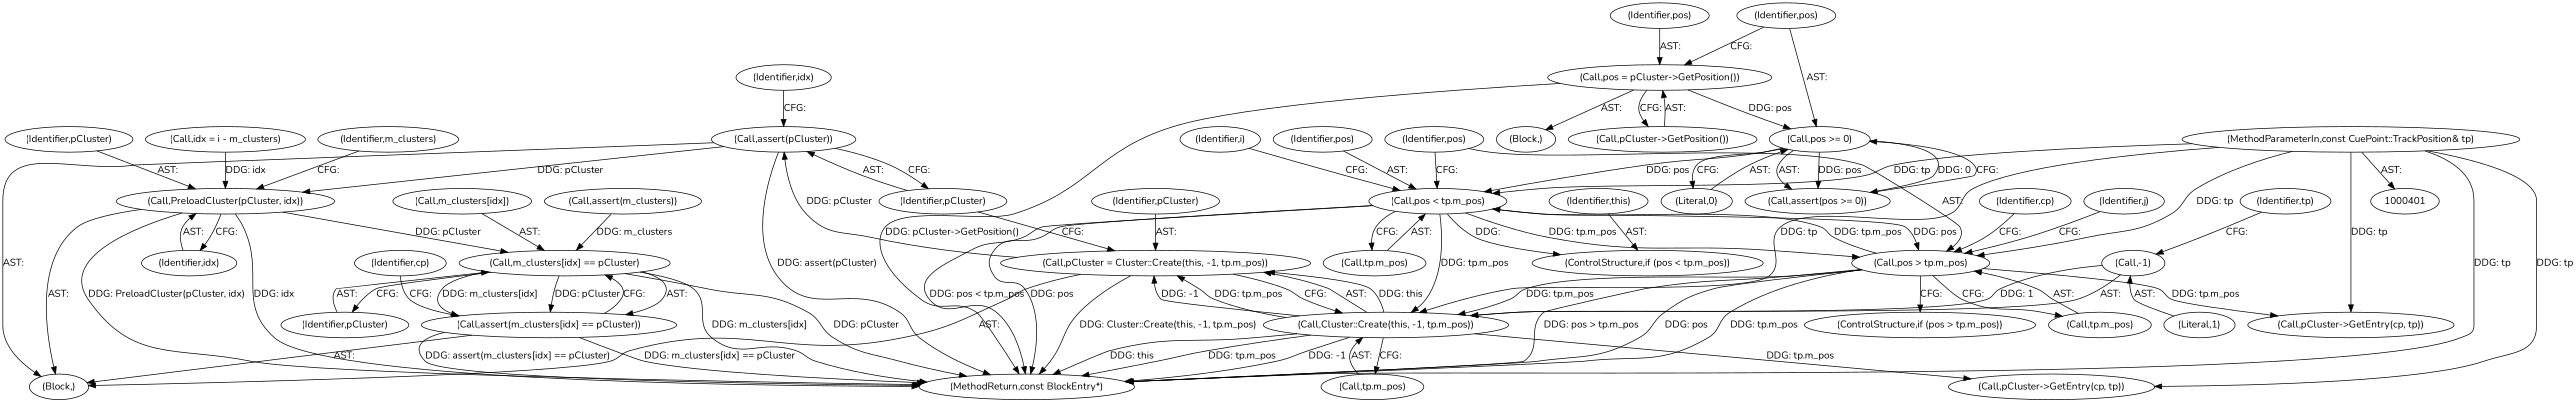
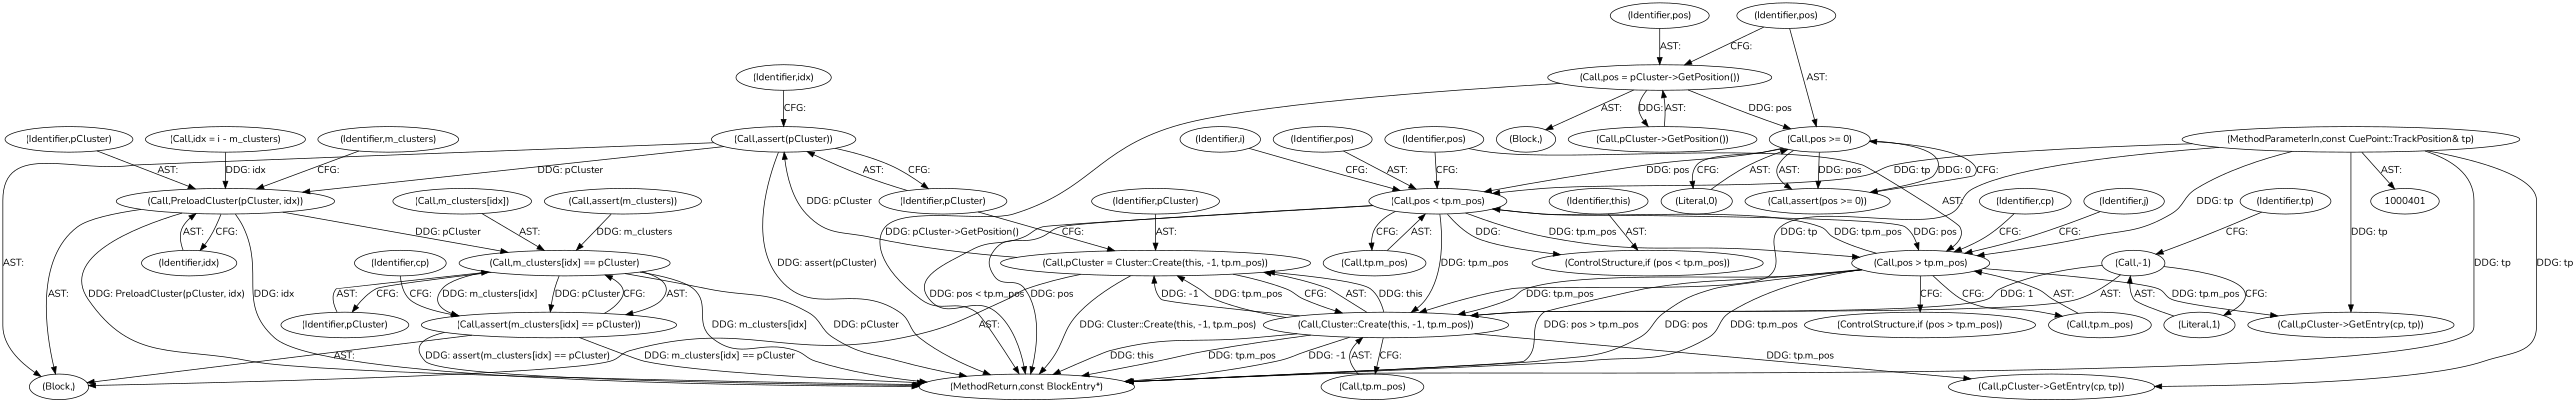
  digraph {
    fontname=Nunito
    node [fontname=Nunito]
    edge [fontname=Nunito]
    n1 [label="(Call,assert(pCluster))"]
    n2 [label="(Call,PreloadCluster(pCluster, idx))"]
    n3 [label="(Block,)"]
    n4 [label="(Identifier,pCluster)"]
    n5 [label="(MethodReturn,const BlockEntry*)"]
    n6 [label="(Call,m_clusters[idx] == pCluster)"]
    n7 [label="(Identifier,idx)"]
    n8 [label="(Call,pCluster = Cluster::Create(this, -1, tp.m_pos))"]
    n9 [label="(Call,Cluster::Create(this, -1, tp.m_pos))"]
    n10 [label="(Call,tp.m_pos)"]
    n11 [label="(Call,pCluster->GetEntry(cp, tp))"]
    n12 [label="(Call,-1)"]
    n13 [label="(Literal,1)"]
    n14 [label="(Call,pos < tp.m_pos)"]
    n15 [label="(Call,pos > tp.m_pos)"]
    n16 [label="(Call,tp.m_pos)"]
    n17 [label="(ControlStructure,if (pos < tp.m_pos))"]
    n18 [label="(Call,tp.m_pos)"]
    n19 [label="(ControlStructure,if (pos > tp.m_pos))"]
    n20 [label="(Call,pCluster->GetEntry(cp, tp))"]
    n21 [label="(Call,pos >= 0)"]
    n22 [label="(Call,assert(pos >= 0))"]
    n23 [label="(Literal,0)"]
    n24 [label="(Call,pos = pCluster->GetPosition())"]
    n25 [label="(Call,pCluster->GetPosition())"]
    n26 [label="(Block,)"]
    n27 [label="(MethodParameterIn,const CuePoint::TrackPosition& tp)"]
    n28 [label=1000401]
    n29 [label="(Call,assert(m_clusters[idx] == pCluster))"]
    n30 [label="(Identifier,pCluster)"]
    n31 [label="(Identifier,pos)"]
    n32 [label="(Identifier,cp)"]
    n33 [label="(Identifier,pos)"]
    n34 [label="(Identifier,pos)"]
    n35 [label="(Identifier,pos)"]
    n36 [label="(Identifier,cp)"]
    n37 [label="(Identifier,this)"]
    n38 [label="(Call,assert(m_clusters))"]
    n39 [label="(Identifier,idx)"]
    n40 [label="(Identifier,pCluster)"]
    n41 [label="(Identifier,tp)"]
    n42 [label="(Identifier,j)"]
    n43 [label="(Call,idx = i - m_clusters)"]
    n44 [label="(Identifier,m_clusters)"]
    n45 [label="(Call,m_clusters[idx])"]
    n46 [label="(Identifier,i)"]
    n47 [label="(Identifier,pCluster)"]
    n1 -> n2 [label="DDG: pCluster"]
    n1 -> n3 [label="AST: "]
    n1 -> n4 [label="CFG: "]
    n1 -> n5 [label="DDG: assert(pCluster)"]
    n2 -> n3 [label="AST: "]
    n2 -> n5 [label="DDG: PreloadCluster(pCluster, idx)"]
    n2 -> n5 [label="DDG: idx"]
    n2 -> n6 [label="DDG: pCluster"]
    n2 -> n7 [label="CFG: "]
    n4 -> n1 [label="AST: "]
    n4 -> n8 [label="CFG: "]
    n6 -> n5 [label="DDG: m_clusters[idx]"]
    n6 -> n5 [label="DDG: pCluster"]
    n6 -> n29 [label="AST: "]
    n6 -> n29 [label="DDG: m_clusters[idx]"]
    n6 -> n29 [label="DDG: pCluster"]
    n6 -> n30 [label="CFG: "]
    n7 -> n2 [label="AST: "]
    n8 -> n1 [label="DDG: pCluster"]
    n8 -> n3 [label="AST: "]
    n8 -> n5 [label="DDG: Cluster::Create(this, -1, tp.m_pos)"]
    n8 -> n9 [label="CFG: "]
    n9 -> n5 [label="DDG: tp.m_pos"]
    n9 -> n5 [label="DDG: -1"]
    n9 -> n5 [label="DDG: this"]
    n9 -> n8 [label="AST: "]
    n9 -> n8 [label="DDG: this"]
    n9 -> n8 [label="DDG: -1"]
    n9 -> n8 [label="DDG: tp.m_pos"]
    n9 -> n10 [label="CFG: "]
    n9 -> n11 [label="DDG: tp.m_pos"]
    n10 -> n9 [label="AST: "]
    n12 -> n9 [label="AST: "]
    n12 -> n9 [label="DDG: 1"]
+   n12 -> n13 [label="CFG: "]
    n13 -> n12 [label="AST: "]
    n14 -> n5 [label="DDG: pos < tp.m_pos"]
    n14 -> n5 [label="DDG: pos"]
    n14 -> n9 [label="DDG: tp.m_pos"]
    n14 -> n15 [label="DDG: pos"]
    n14 -> n15 [label="DDG: tp.m_pos"]
    n14 -> n16 [label="CFG: "]
    n14 -> n17 [label="DDG: "]
    n15 -> n5 [label="DDG: pos > tp.m_pos"]
    n15 -> n5 [label="DDG: pos"]
    n15 -> n5 [label="DDG: tp.m_pos"]
    n15 -> n9 [label="DDG: tp.m_pos"]
    n15 -> n14 [label="DDG: tp.m_pos"]
    n15 -> n18 [label="CFG: "]
    n15 -> n19 [label="CFG: "]
    n15 -> n20 [label="DDG: tp.m_pos"]
    n16 -> n14 [label="AST: "]
    n18 -> n15 [label="AST: "]
    n21 -> n14 [label="DDG: pos"]
    n21 -> n22 [label="AST: "]
    n21 -> n22 [label="DDG: pos"]
    n21 -> n22 [label="DDG: 0"]
    n21 -> n23 [label="CFG: "]
    n22 -> n21 [label="CFG: "]
    n23 -> n21 [label="AST: "]
    n24 -> n5 [label="DDG: pCluster->GetPosition()"]
    n24 -> n21 [label="DDG: pos"]
-   n24 -> n25 [label="CFG: "]
+   n24 -> n25 [label="DDG: "]
    n24 -> n26 [label="AST: "]
    n25 -> n24 [label="AST: "]
    n27 -> n5 [label="DDG: tp"]
    n27 -> n9 [label="DDG: tp"]
    n27 -> n11 [label="DDG: tp"]
    n27 -> n14 [label="DDG: tp"]
    n27 -> n15 [label="DDG: tp"]
    n27 -> n20 [label="DDG: tp"]
    n27 -> n28 [label="AST: "]
    n29 -> n3 [label="AST: "]
    n29 -> n5 [label="DDG: m_clusters[idx] == pCluster"]
    n29 -> n5 [label="DDG: assert(m_clusters[idx] == pCluster)"]
    n29 -> n6 [label="CFG: "]
    n30 -> n6 [label="AST: "]
    n31 -> n21 [label="AST: "]
    n31 -> n24 [label="CFG: "]
    n32 -> n15 [label="CFG: "]
    n33 -> n24 [label="AST: "]
    n34 -> n14 [label="CFG: "]
    n34 -> n15 [label="AST: "]
    n35 -> n14 [label="AST: "]
    n36 -> n29 [label="CFG: "]
    n37 -> n17 [label="AST: "]
    n38 -> n6 [label="DDG: m_clusters"]
    n39 -> n1 [label="CFG: "]
    n40 -> n2 [label="AST: "]
    n41 -> n12 [label="CFG: "]
    n42 -> n15 [label="CFG: "]
    n43 -> n2 [label="DDG: idx"]
    n44 -> n2 [label="CFG: "]
    n45 -> n6 [label="AST: "]
    n46 -> n14 [label="CFG: "]
    n47 -> n8 [label="AST: "]
  }
